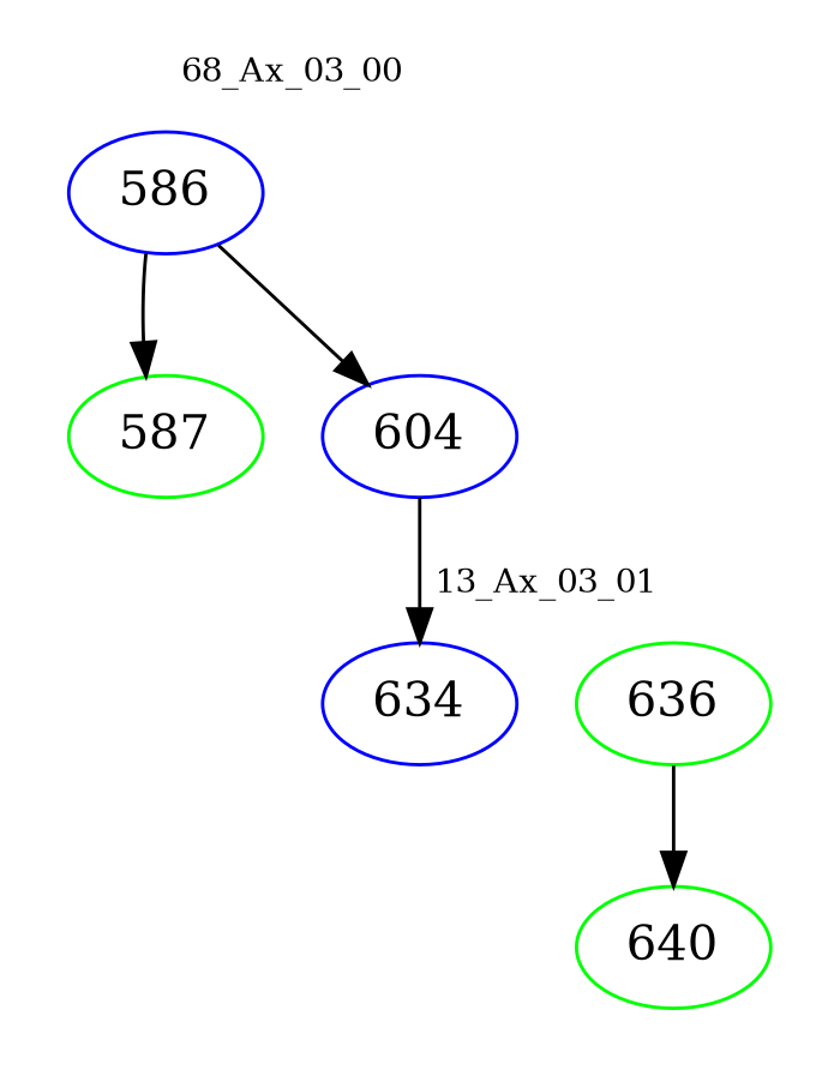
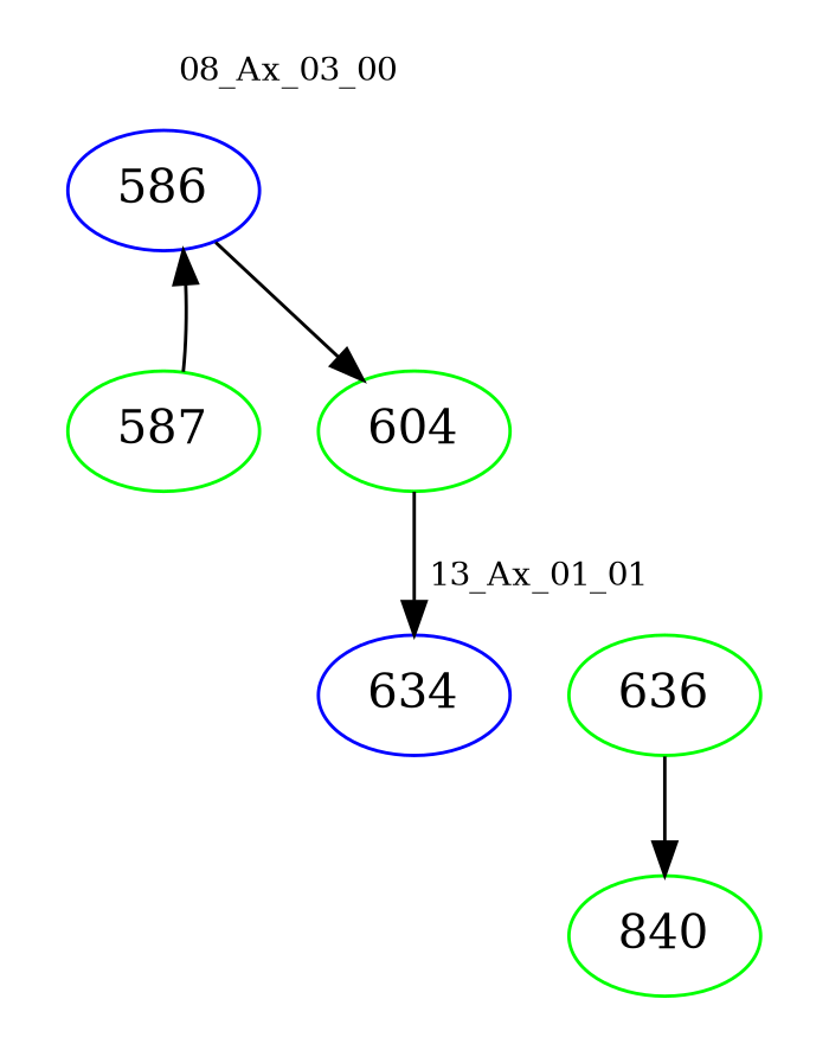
  digraph {
    node [color=blue]
    edge [color=black]
    n1 [label=586]
    n2 [color=green label=587]
-   n3 [label=604]
+   n3 [color=green label=604]
    n4 [color=green label=636]
    n5 [label=634]
-   n6 [color=green label=640]
+   n6 [color=green label=840]
    subgraph cluster_1 {
      color=white
      fontsize=10
-     label="68_Ax_03_00"
+     label="08_Ax_03_00"
      n1
      n2
      n3
    }
    subgraph cluster_2 {
      color=white
      fontsize=10
-     label="13_Ax_03_01"
+     label="13_Ax_01_01"
      n4
      n5
      n6
    }
-   n1 -> n2
+   n2 -> n1
    n1 -> n3
    n3 -> n5
    n4 -> n6
  }
